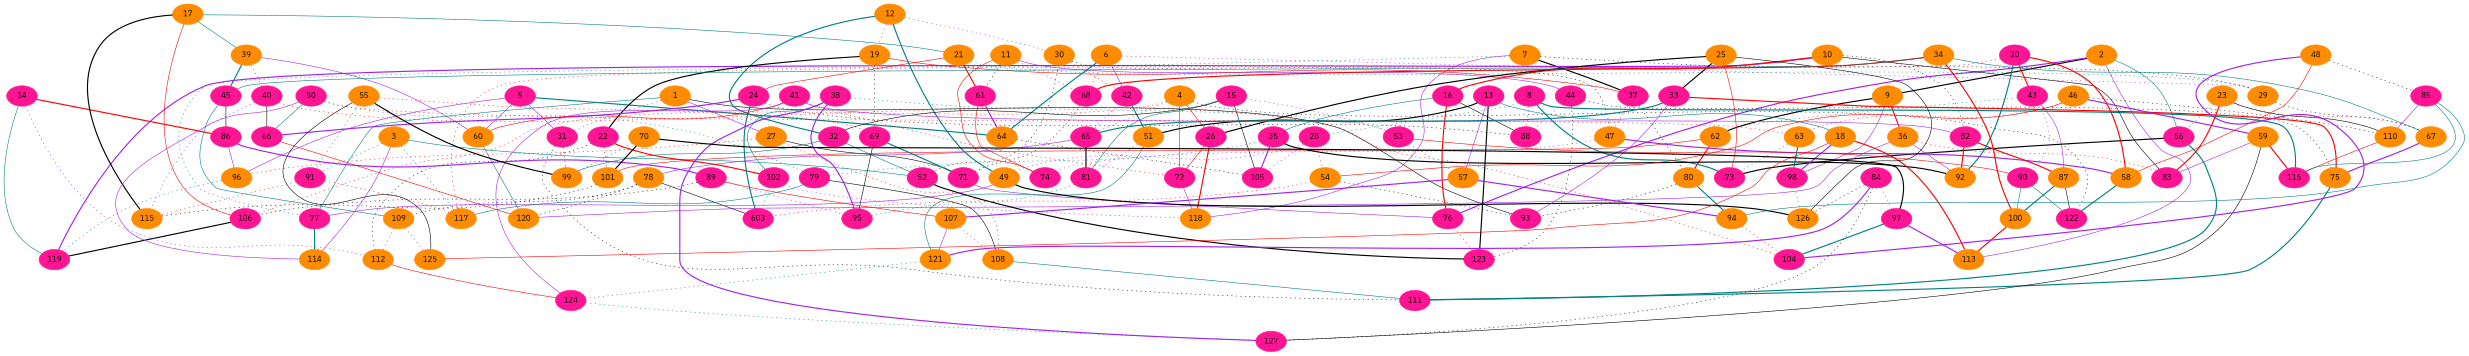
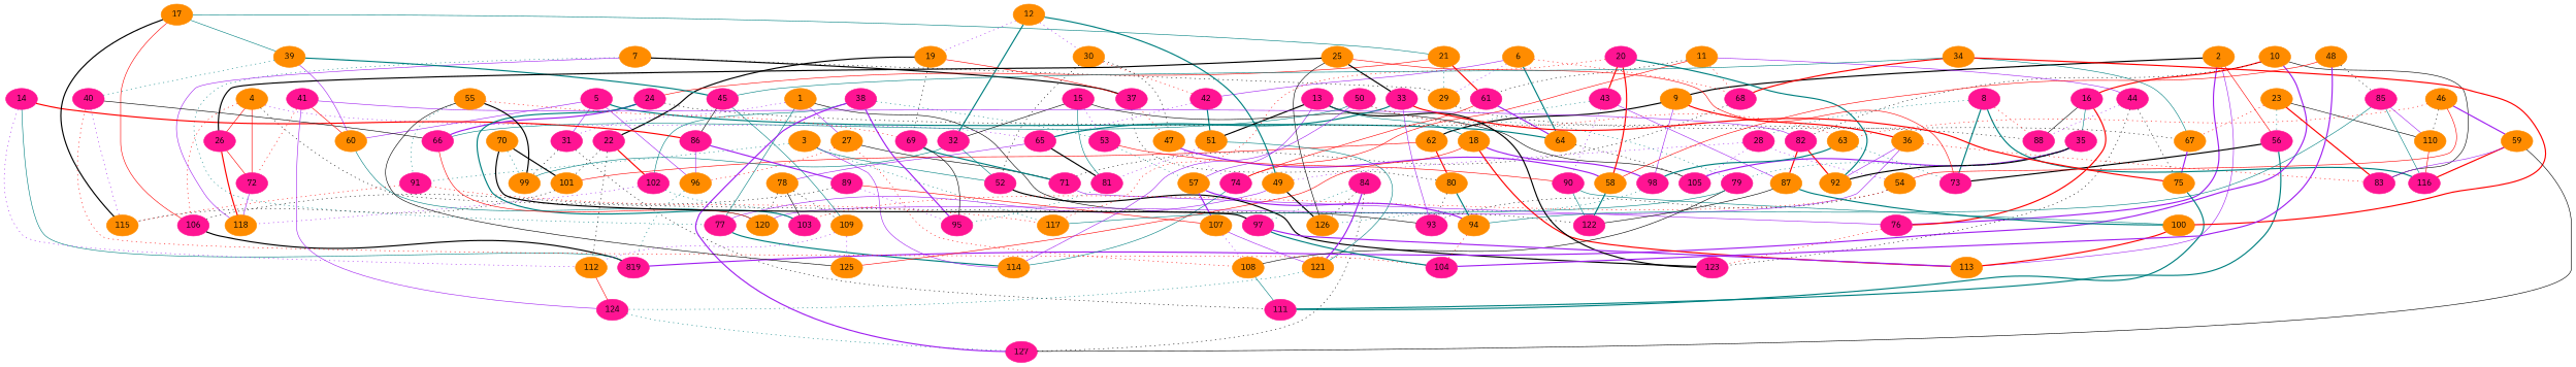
  graph {
    fontname="IBM Plex Sans"
    node [color=deeppink fontname="IBM Plex Sans" style=filled]
    edge [color=teal fontname="IBM Plex Sans" style=dotted]
    1 [color=darkorange]
    27 [color=darkorange]
    31
    77
    93
    96 [color=darkorange]
    71
    108 [color=darkorange]
    99 [color=darkorange]
    111
    114 [color=darkorange]
    2 [color=darkorange]
    9 [color=darkorange]
    56
    76
    113 [color=darkorange]
    36 [color=darkorange]
    62 [color=darkorange]
    98
    73
    123
    3 [color=darkorange]
    52
    91
    117 [color=darkorange]
    115 [color=darkorange]
    4 [color=darkorange]
    26
    65
    106
    122
    72
    118 [color=darkorange]
    81
    78 [color=darkorange]
-   119
+   119 [label=819]
    5
    60 [color=darkorange]
    64 [color=darkorange]
    120 [color=darkorange]
    105
    6 [color=darkorange]
    29 [color=darkorange]
    42
    68
    67 [color=darkorange]
    51 [color=darkorange]
    7 [color=darkorange]
    37
    47 [color=darkorange]
    80 [color=darkorange]
    8
    28
    88
    116
    49 [color=darkorange]
    54 [color=darkorange]
    83
    92 [color=darkorange]
    101 [color=darkorange]
    126 [color=darkorange]
    10 [color=darkorange]
    16
    82
    35
    87 [color=darkorange]
    11 [color=darkorange]
    44
    61
    74
    75 [color=darkorange]
    12 [color=darkorange]
    19 [color=darkorange]
    30 [color=darkorange]
    32
    22
    69
    18 [color=darkorange]
    13
    57 [color=darkorange]
    125 [color=darkorange]
    121 [color=darkorange]
    94 [color=darkorange]
    107 [color=darkorange]
    14
    86
    112 [color=darkorange]
    89
    124
    15
    53
    90
    95
    79
    17 [color=darkorange]
    21 [color=darkorange]
    39 [color=darkorange]
    24
    45
    40
    102
    20
    43
    58 [color=darkorange]
    66
-   103 [label=603]
+   103
    23 [color=darkorange]
    110 [color=darkorange]
    25 [color=darkorange]
    33
    34 [color=darkorange]
    100 [color=darkorange]
    109 [color=darkorange]
    38
    127
    104
    41
    46 [color=darkorange]
    59 [color=darkorange]
    63 [color=darkorange]
    48 [color=darkorange]
    85
    50
    55 [color=darkorange]
    70 [color=darkorange]
    97
    84
    1 -- 27 [color=purple style=solid]
    1 -- 31 [color=purple]
    1 -- 77 [style=solid]
    1 -- 93 [color=black style=solid]
    27 -- 96 [color=red]
    27 -- 71 [color=black style=solid]
    27 -- 108 [color=red]
    31 -- 99 [color=black]
    31 -- 111 [color=black]
    77 -- 114 [style=bold]
    96 -- 119
    71 -- 76 [color=purple style=solid]
    108 -- 111 [style=solid]
    2 -- 9 [color=black style=bold]
-   2 -- 56 [style=solid]
+   2 -- 56 [color=red style=solid]
    2 -- 76 [color=purple style=bold]
    2 -- 113 [color=purple style=solid]
    9 -- 36 [color=red style=bold]
    9 -- 62 [color=black style=bold]
    9 -- 98 [color=purple style=solid]
    56 -- 111 [style=bold]
    56 -- 73 [color=black style=bold]
    76 -- 123 [color=red]
    36 -- 120 [color=purple style=solid]
    36 -- 83 [color=red]
    36 -- 92 [color=purple style=solid]
    62 -- 80 [color=red style=bold]
    62 -- 101 [color=red style=solid]
    98 -- 126
    3 -- 114 [color=purple style=solid]
    3 -- 52 [style=solid]
    3 -- 91
    3 -- 117
    52 -- 123 [color=black style=bold]
    91 -- 117 [color=red]
    91 -- 115 [color=red]
    4 -- 26 [color=red style=solid]
    4 -- 65 [color=purple]
    4 -- 106 [color=red]
    4 -- 122 [color=black]
    4 -- 72 [color=red style=solid]
    26 -- 72 [color=red style=solid]
    26 -- 118 [color=red style=bold]
    65 -- 81 [color=black style=bold]
    65 -- 78 [color=purple style=solid]
    106 -- 119 [color=black style=bold]
    72 -- 118 [color=purple style=solid]
    81 -- 95
    78 -- 120 [color=black]
    78 -- 103 [color=black style=solid]
    78 -- 109 [color=black]
    5 -- 31 [color=purple style=solid]
    5 -- 96 [color=purple style=solid]
    5 -- 60 [color=purple style=solid]
    5 -- 64 [style=bold]
    60 -- 120 [style=solid]
    64 -- 105 [color=black]
    6 -- 64 [style=bold]
    6 -- 29 [color=purple]
    6 -- 42 [color=purple style=solid]
    6 -- 68 [color=red]
    29 -- 67 [color=black]
    42 -- 65 [color=purple]
    42 -- 51 [style=bold]
    68 -- 71 [color=black]
    67 -- 75 [color=purple style=bold]
    51 -- 81 [color=purple]
    51 -- 121 [style=solid]
    7 -- 77
    7 -- 118 [color=purple style=solid]
    7 -- 29 [color=black]
    7 -- 37 [color=black style=bold]
    37 -- 47 [color=red]
    37 -- 80 [color=black]
    47 -- 74 [color=purple]
    47 -- 58 [color=purple style=bold]
    80 -- 93 [color=black]
    80 -- 94 [style=bold]
    8 -- 73 [style=bold]
    8 -- 28
    8 -- 88 [color=red]
    8 -- 116 [style=bold]
    28 -- 105 [color=purple]
    28 -- 49 [color=purple]
    28 -- 54 [color=purple]
    49 -- 77 [color=purple style=solid]
    49 -- 126 [color=black style=bold]
    54 -- 93 [color=black]
    54 -- 103 [color=red]
    101 -- 115 [color=black]
    10 -- 119 [color=purple style=bold]
    10 -- 83 [color=black style=solid]
    10 -- 16 [color=red style=bold]
    10 -- 82 [color=black]
    16 -- 76 [color=red style=bold]
    16 -- 88 [color=black style=solid]
    16 -- 35 [style=solid]
    82 -- 92 [color=red style=bold]
    82 -- 87 [color=red style=bold]
    35 -- 105 [color=purple style=bold]
    35 -- 92 [color=black style=bold]
    35 -- 79
    87 -- 122 [color=black style=solid]
    87 -- 100 [style=bold]
    11 -- 68 [color=red]
    11 -- 44 [color=purple style=solid]
    11 -- 61 [color=black]
    11 -- 74 [color=red style=solid]
    44 -- 123 [color=black]
    44 -- 88 [color=purple]
    44 -- 75 [color=black]
    61 -- 64 [color=purple style=bold]
    61 -- 74 [color=red style=solid]
+   74 -- 114 [style=solid]
    75 -- 111 [style=bold]
    12 -- 49 [style=bold]
    12 -- 19 [color=purple]
    12 -- 30 [color=purple]
    12 -- 32 [style=bold]
    19 -- 37 [color=red style=solid]
    19 -- 22 [color=black style=bold]
    19 -- 69 [color=black]
    30 -- 52 [color=black]
    30 -- 42 [color=red]
    30 -- 47 [color=black]
    32 -- 99 [style=solid]
    32 -- 52 [style=solid]
    22 -- 101 [color=black]
    22 -- 112 [color=black]
    22 -- 102 [color=red style=bold]
    69 -- 71 [style=bold]
    69 -- 95 [color=black style=solid]
    18 -- 113 [color=red style=bold]
    18 -- 98 [color=purple style=bold]
    18 -- 125 [color=red style=solid]
    13 -- 123 [color=black style=bold]
    13 -- 51 [color=black style=bold]
    13 -- 18 [style=solid]
    13 -- 57 [color=purple style=solid]
    57 -- 94 [color=purple style=bold]
    57 -- 107 [color=purple style=bold]
    121 -- 124
    94 -- 104 [color=red]
    107 -- 108 [color=purple]
    107 -- 121 [color=purple style=solid]
    14 -- 119 [style=solid]
    14 -- 86 [color=red style=bold]
    14 -- 112 [color=purple]
    86 -- 96 [color=purple style=solid]
    86 -- 89 [color=purple style=bold]
    112 -- 124 [color=red style=solid]
    89 -- 106 [color=black]
    89 -- 107 [color=red style=solid]
    89 -- 95 [color=purple]
    124 -- 127
    15 -- 81 [style=solid]
    15 -- 105 [color=black style=solid]
    15 -- 32 [color=black style=solid]
    15 -- 53 [color=purple]
    53 -- 57
    53 -- 90 [color=red style=solid]
    90 -- 122 [style=solid]
    90 -- 100 [style=solid]
    79 -- 108 [color=black style=solid]
    79 -- 117 [style=solid]
    17 -- 115 [color=black style=bold]
    17 -- 106 [color=red style=solid]
    17 -- 21 [style=solid]
    17 -- 39 [style=solid]
    21 -- 29
    21 -- 61 [color=red style=bold]
    21 -- 24 [color=red style=solid]
    39 -- 60 [color=purple style=solid]
    39 -- 45 [style=bold]
    39 -- 40
    24 -- 88 [color=black]
    24 -- 66 [color=purple style=bold]
    24 -- 103 [style=bold]
    45 -- 86 [color=black style=solid]
    45 -- 109 [style=solid]
    40 -- 115 [color=purple]
    40 -- 66 [color=black style=solid]
    40 -- 104 [color=red]
    102 -- 118 [color=purple]
    102 -- 103
    20 -- 117 [color=red]
    20 -- 92 [style=bold]
    20 -- 43 [color=red style=bold]
    20 -- 58 [color=red style=bold]
    43 -- 62
    43 -- 87 [color=purple style=solid]
    43 -- 90 [color=purple]
    58 -- 122 [style=bold]
    66 -- 120 [color=red style=solid]
    23 -- 56
    23 -- 67 [color=red]
    23 -- 83 [color=red style=bold]
    23 -- 110 [color=black style=solid]
    110 -- 116 [color=red style=solid]
    25 -- 73 [color=red style=solid]
    25 -- 26 [color=black style=bold]
    25 -- 126 [color=black style=solid]
    25 -- 33 [color=black style=bold]
    33 -- 93 [color=purple style=solid]
    33 -- 65 [style=bold]
    33 -- 75 [color=red style=bold]
    34 -- 68 [color=red style=bold]
    34 -- 67 [style=solid]
    34 -- 45 [style=solid]
    34 -- 100 [color=red style=bold]
    100 -- 113 [color=red style=bold]
    109 -- 125 [color=purple]
    109 -- 112 [color=purple]
    38 -- 53
    38 -- 95 [color=purple style=bold]
    38 -- 102 [style=solid]
    38 -- 127 [color=purple style=bold]
    41 -- 72 [color=red]
    41 -- 60 [color=red style=solid]
    41 -- 82 [color=purple style=solid]
    41 -- 124 [color=purple style=solid]
    46 -- 54 [color=red style=solid]
    46 -- 110 [color=black]
    46 -- 59 [color=purple style=bold]
    46 -- 63 [color=red]
    59 -- 116 [color=red style=bold]
    59 -- 83 [color=purple style=solid]
    59 -- 127 [color=black style=solid]
    63 -- 98 [style=bold]
    63 -- 73
    48 -- 58 [color=red style=solid]
    48 -- 104 [color=purple style=bold]
    48 -- 85 [color=black]
    85 -- 116 [style=solid]
    85 -- 94 [style=solid]
    85 -- 110 [color=purple style=solid]
    50 -- 114 [color=purple style=solid]
    50 -- 79
    50 -- 66 [style=solid]
    50 -- 63 [color=red]
    55 -- 99 [color=black style=bold]
    55 -- 91
    55 -- 69 [color=red]
    55 -- 125 [color=black style=solid]
    70 -- 99
    70 -- 101 [color=black style=bold]
    70 -- 97 [color=black style=bold]
    97 -- 113 [color=purple style=bold]
    97 -- 104 [style=bold]
    84 -- 126 [color=black]
    84 -- 121 [color=purple style=bold]
    84 -- 127 [color=black]
    84 -- 97
  }
